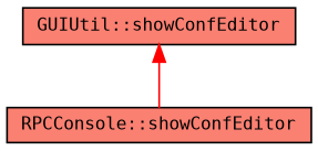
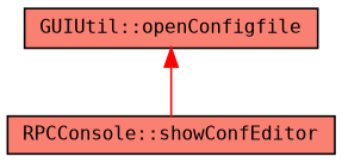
  digraph {
    rankdir=TB
    fontname="DejaVu Sans Mono"
    node [color=black fillcolor=salmon fontname="DejaVu Sans Mono" fontsize=10 shape=record style=filled]
-   n1 [fontcolor=black height=0.2 label="GUIUtil::showConfEditor" width=0.4]
+   n1 [fontcolor=black height=0.2 label="GUIUtil::openConfigfile" width=0.4]
    n2 [height=0.2 label="RPCConsole::showConfEditor" width=0.4]
    n1 -> n2 [color=red dir=back fontname="DejaVu Sans Mono" fontsize=10 labelfontname=Helvetica labelfontsize=10 style=solid]
  }
